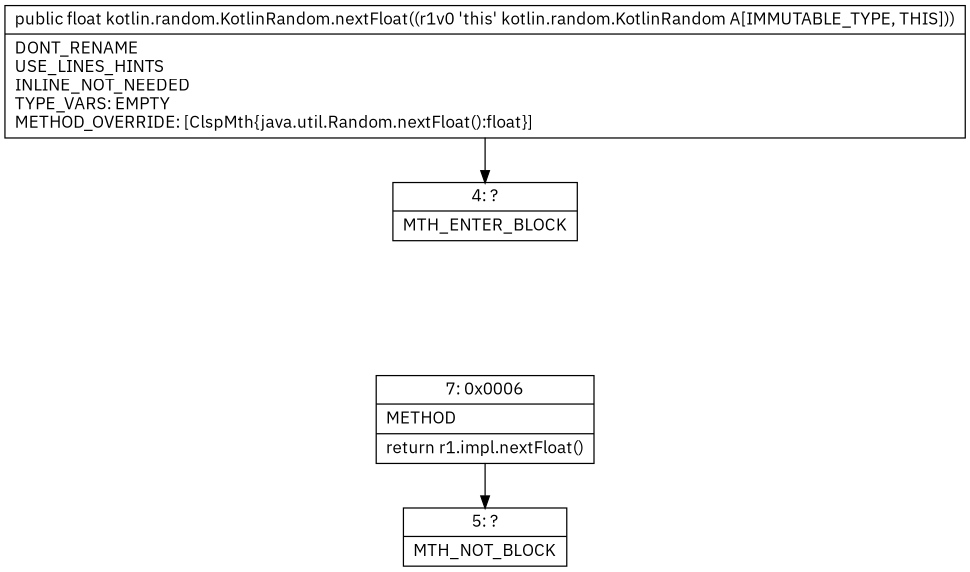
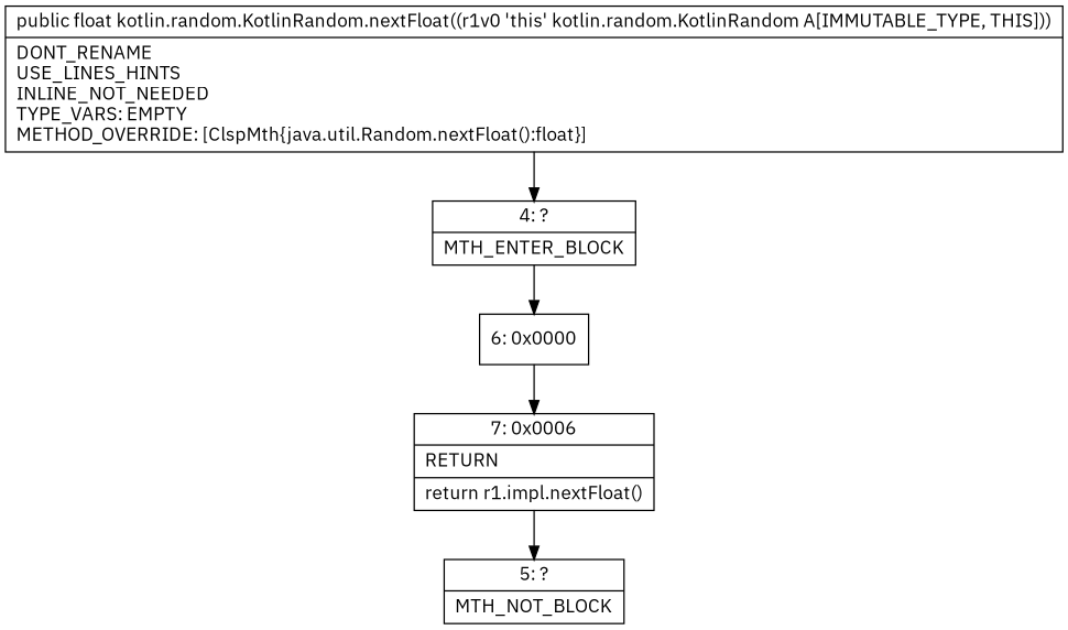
  digraph {
    fontname="IBM Plex Sans"
    node [fontname="IBM Plex Sans" shape=record]
    edge [fontname="IBM Plex Sans"]
    n1 [label="{4\:\ ?|MTH_ENTER_BLOCK\l}"]
-   n3 [label="{7\:\ 0x0006|METHOD\l|return r1.impl.nextFloat()\l}"]
+   n2 [label="{6\:\ 0x0000}"]
+   n3 [label="{7\:\ 0x0006|RETURN\l|return r1.impl.nextFloat()\l}"]
    n4 [label="{5\:\ ?|MTH_NOT_BLOCK\l}"]
    n5 [label="{public float kotlin.random.KotlinRandom.nextFloat((r1v0 'this' kotlin.random.KotlinRandom A[IMMUTABLE_TYPE, THIS]))  | DONT_RENAME\lUSE_LINES_HINTS\lINLINE_NOT_NEEDED\lTYPE_VARS: EMPTY\lMETHOD_OVERRIDE: [ClspMth\{java.util.Random.nextFloat():float\}]\l}"]
+   n1 -> n2
+   n2 -> n3
    n3 -> n4
    n5 -> n1
  }
